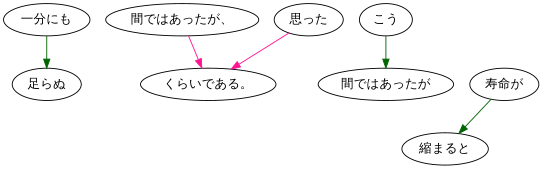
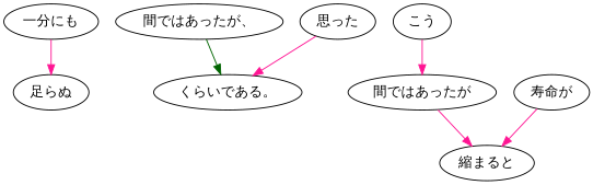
  digraph {
    edge [color=darkgreen]
    n1 [label="一分にも"]
    n2 [label="足らぬ"]
    n3 [label="間ではあったが、"]
    n4 [label="くらいである。"]
    n5 [label="こう"]
    n6 [label="間ではあったが"]
    n7 [label="縮まると"]
    n8 [label="寿命が"]
    n9 [label="思った"]
-   n1 -> n2
-   n3 -> n4 [color=deeppink]
-   n5 -> n6
-   n8 -> n7
+   n1 -> n2 [color=deeppink]
+   n3 -> n4
+   n5 -> n6 [color=deeppink]
+   n6 -> n7 [color=deeppink]
+   n8 -> n7 [color=deeppink]
    n9 -> n4 [color=deeppink]
  }
